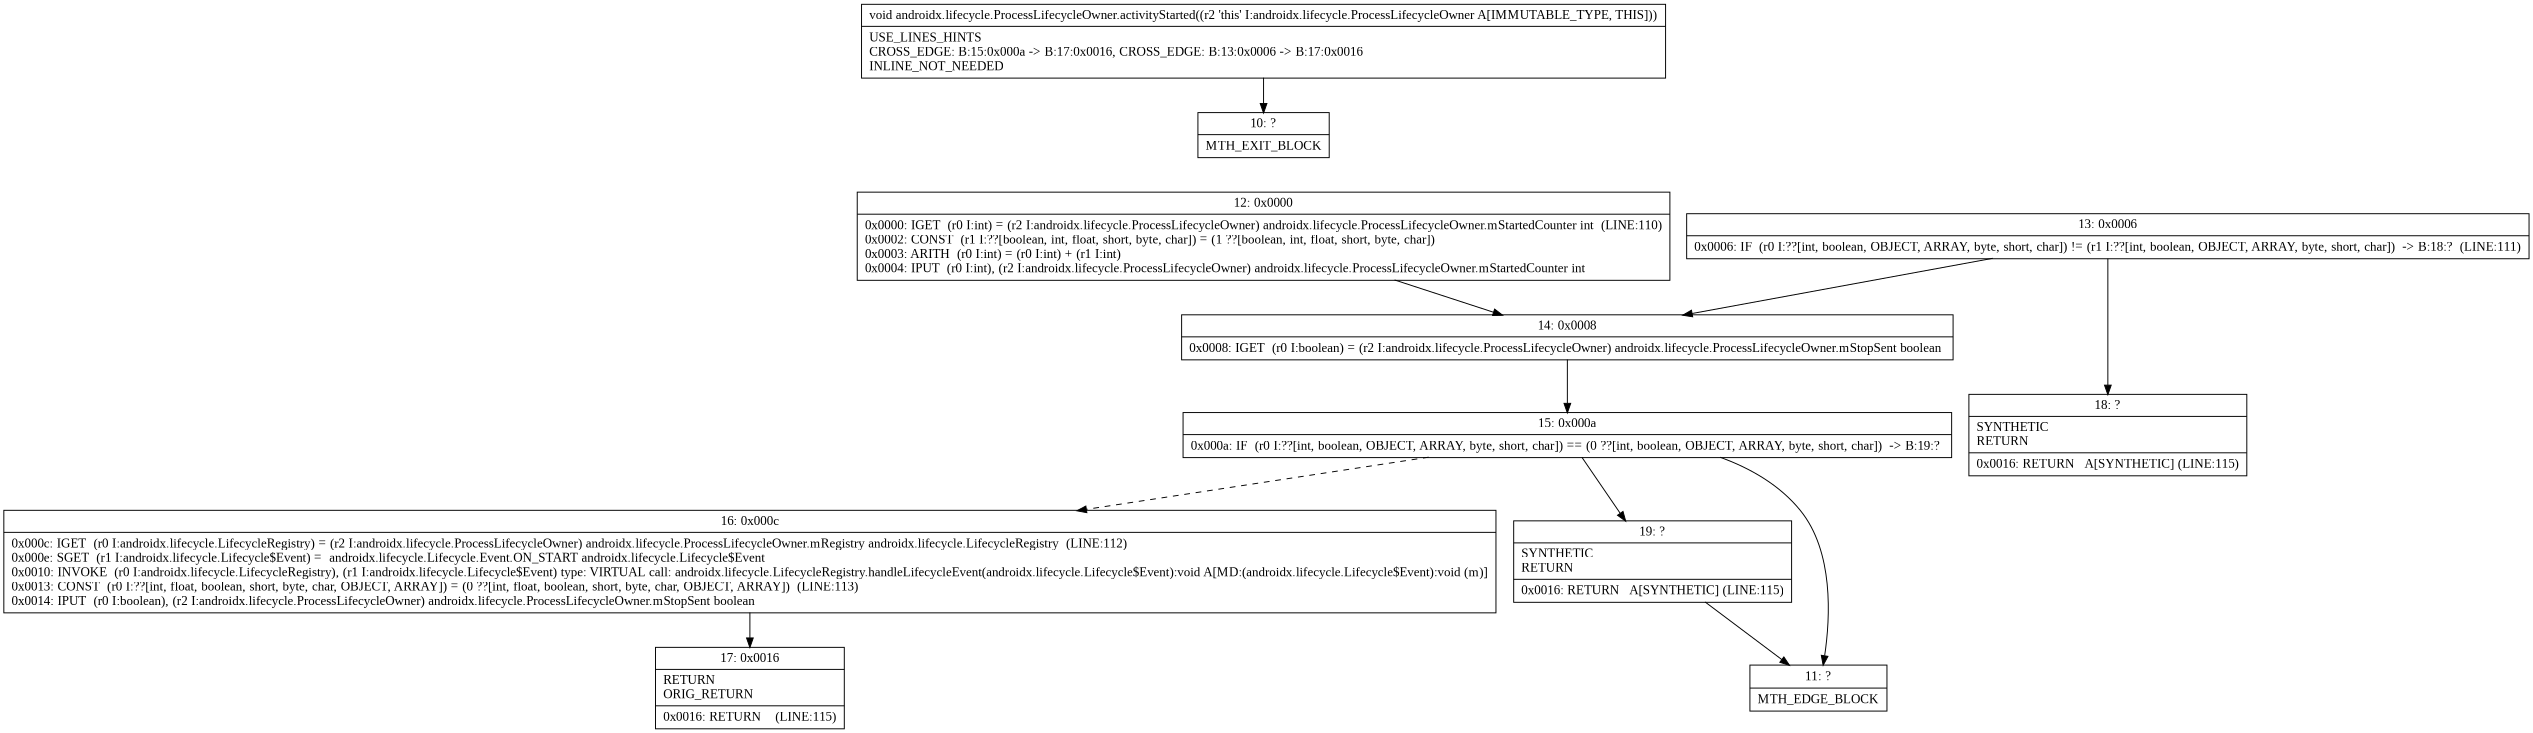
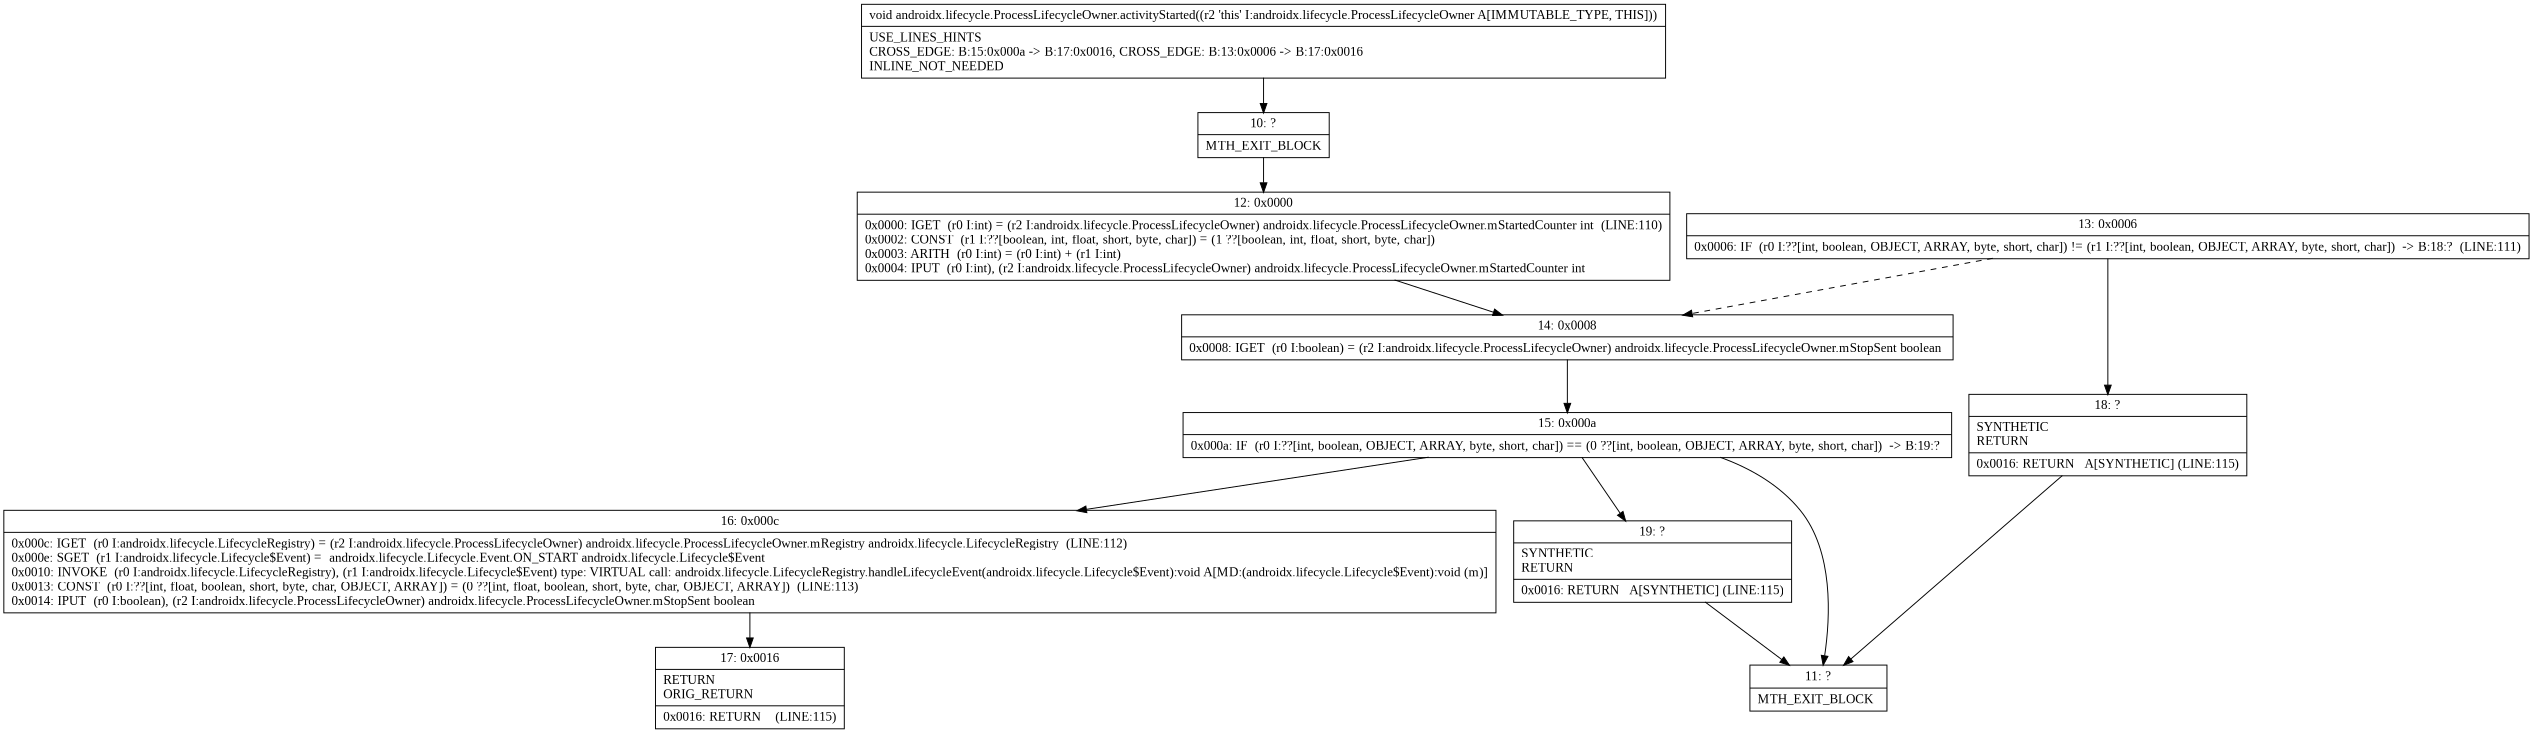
  digraph {
    fontname="Liberation Serif"
    node [fontname="Liberation Serif" shape=record]
    edge [fontname="Liberation Serif"]
    n1 [label="{10\:\ ?|MTH_EXIT_BLOCK\l}"]
    n2 [label="{12\:\ 0x0000|0x0000: IGET  (r0 I:int) = (r2 I:androidx.lifecycle.ProcessLifecycleOwner) androidx.lifecycle.ProcessLifecycleOwner.mStartedCounter int  (LINE:110)\l0x0002: CONST  (r1 I:??[boolean, int, float, short, byte, char]) = (1 ??[boolean, int, float, short, byte, char]) \l0x0003: ARITH  (r0 I:int) = (r0 I:int) + (r1 I:int) \l0x0004: IPUT  (r0 I:int), (r2 I:androidx.lifecycle.ProcessLifecycleOwner) androidx.lifecycle.ProcessLifecycleOwner.mStartedCounter int \l}"]
    n3 [label="{14\:\ 0x0008|0x0008: IGET  (r0 I:boolean) = (r2 I:androidx.lifecycle.ProcessLifecycleOwner) androidx.lifecycle.ProcessLifecycleOwner.mStopSent boolean \l}"]
    n4 [label="{13\:\ 0x0006|0x0006: IF  (r0 I:??[int, boolean, OBJECT, ARRAY, byte, short, char]) != (r1 I:??[int, boolean, OBJECT, ARRAY, byte, short, char])  \-\> B:18:?  (LINE:111)\l}"]
    n5 [label="{18\:\ ?|SYNTHETIC\lRETURN\l|0x0016: RETURN   A[SYNTHETIC] (LINE:115)\l}"]
    n6 [label="{15\:\ 0x000a|0x000a: IF  (r0 I:??[int, boolean, OBJECT, ARRAY, byte, short, char]) == (0 ??[int, boolean, OBJECT, ARRAY, byte, short, char])  \-\> B:19:? \l}"]
-   n7 [label="{11\:\ ?|MTH_EDGE_BLOCK\l}"]
+   n7 [label="{11\:\ ?|MTH_EXIT_BLOCK\l}"]
    n8 [label="{16\:\ 0x000c|0x000c: IGET  (r0 I:androidx.lifecycle.LifecycleRegistry) = (r2 I:androidx.lifecycle.ProcessLifecycleOwner) androidx.lifecycle.ProcessLifecycleOwner.mRegistry androidx.lifecycle.LifecycleRegistry  (LINE:112)\l0x000e: SGET  (r1 I:androidx.lifecycle.Lifecycle$Event) =  androidx.lifecycle.Lifecycle.Event.ON_START androidx.lifecycle.Lifecycle$Event \l0x0010: INVOKE  (r0 I:androidx.lifecycle.LifecycleRegistry), (r1 I:androidx.lifecycle.Lifecycle$Event) type: VIRTUAL call: androidx.lifecycle.LifecycleRegistry.handleLifecycleEvent(androidx.lifecycle.Lifecycle$Event):void A[MD:(androidx.lifecycle.Lifecycle$Event):void (m)]\l0x0013: CONST  (r0 I:??[int, float, boolean, short, byte, char, OBJECT, ARRAY]) = (0 ??[int, float, boolean, short, byte, char, OBJECT, ARRAY])  (LINE:113)\l0x0014: IPUT  (r0 I:boolean), (r2 I:androidx.lifecycle.ProcessLifecycleOwner) androidx.lifecycle.ProcessLifecycleOwner.mStopSent boolean \l}"]
    n9 [label="{19\:\ ?|SYNTHETIC\lRETURN\l|0x0016: RETURN   A[SYNTHETIC] (LINE:115)\l}"]
    n10 [label="{17\:\ 0x0016|RETURN\lORIG_RETURN\l|0x0016: RETURN    (LINE:115)\l}"]
    n11 [label="{void androidx.lifecycle.ProcessLifecycleOwner.activityStarted((r2 'this' I:androidx.lifecycle.ProcessLifecycleOwner A[IMMUTABLE_TYPE, THIS]))  | USE_LINES_HINTS\lCROSS_EDGE: B:15:0x000a \-\> B:17:0x0016, CROSS_EDGE: B:13:0x0006 \-\> B:17:0x0016\lINLINE_NOT_NEEDED\l}"]
+   n1 -> n2
    n2 -> n3
    n3 -> n6
-   n4 -> n3 [style=solid]
+   n4 -> n3 [style=dashed]
    n4 -> n5
+   n5 -> n7
    n6 -> n7
-   n6 -> n8 [style=dashed]
+   n6 -> n8 [style=solid]
    n6 -> n9
    n8 -> n10
    n9 -> n7
    n11 -> n1
  }
